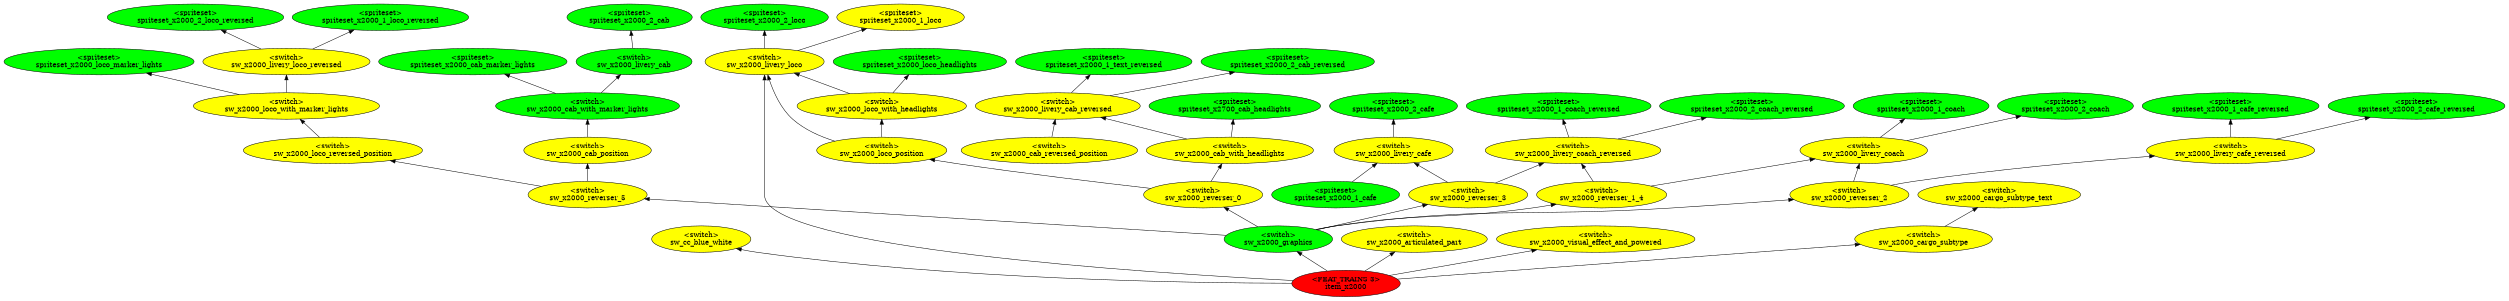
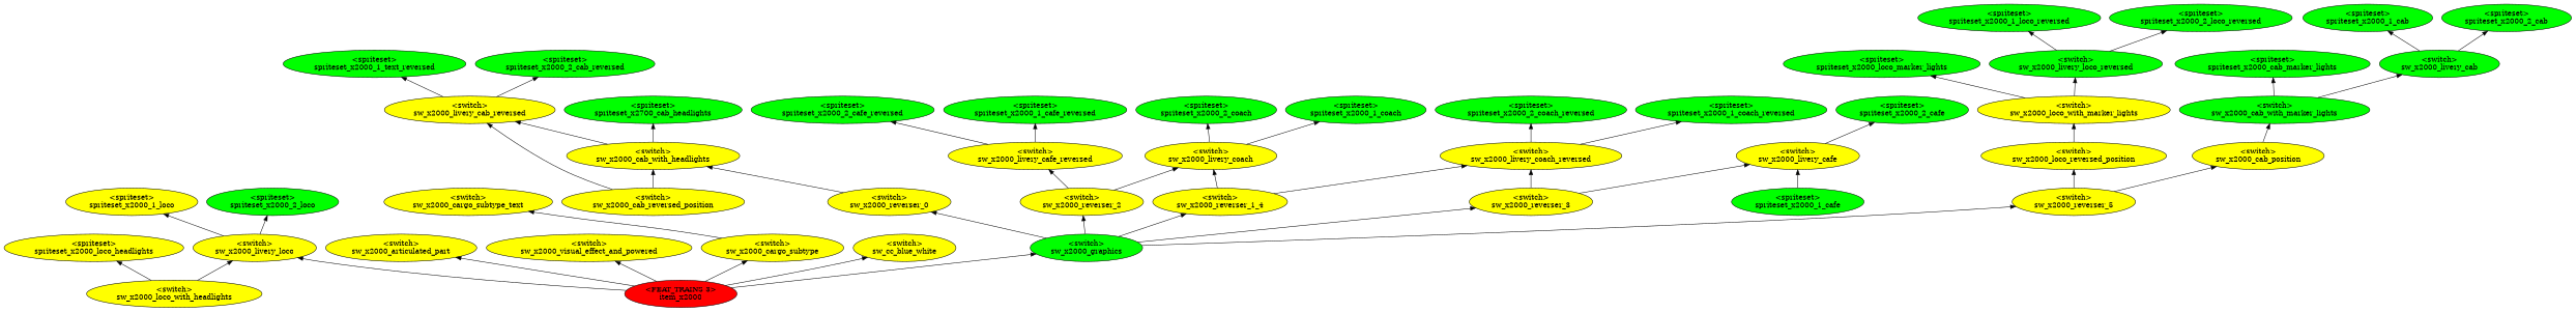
  digraph {
    rankdir=BT
    node [fillcolor=yellow style=filled]
    n1 [label="<switch>\nsw_cc_blue_white"]
-   n2 [fillcolor=green label="<spriteset>\nspriteset_x2000_loco_headlights"]
+   n2 [label="<spriteset>\nspriteset_x2000_loco_headlights"]
    n3 [fillcolor=green label="<spriteset>\nspriteset_x2000_loco_marker_lights"]
    n4 [fillcolor=green label="<spriteset>\nspriteset_x2700_cab_headlights"]
    n5 [fillcolor=green label="<spriteset>\nspriteset_x2000_cab_marker_lights"]
    n6 [label="<spriteset>\nspriteset_x2000_1_loco"]
    n7 [fillcolor=green label="<spriteset>\nspriteset_x2000_1_loco_reversed"]
    n8 [fillcolor=green label="<spriteset>\nspriteset_x2000_1_coach"]
    n9 [fillcolor=green label="<spriteset>\nspriteset_x2000_1_coach_reversed"]
    n10 [fillcolor=green label="<spriteset>\nspriteset_x2000_1_cafe"]
    n11 [label="<switch>\nsw_x2000_livery_cafe"]
    n12 [fillcolor=green label="<spriteset>\nspriteset_x2000_1_cafe_reversed"]
+   n13 [fillcolor=green label="<spriteset>\nspriteset_x2000_1_cab"]
    n14 [fillcolor=green label="<spriteset>\nspriteset_x2000_1_text_reversed"]
    n15 [fillcolor=green label="<spriteset>\nspriteset_x2000_2_loco"]
    n16 [fillcolor=green label="<spriteset>\nspriteset_x2000_2_loco_reversed"]
    n17 [fillcolor=green label="<spriteset>\nspriteset_x2000_2_coach"]
    n18 [fillcolor=green label="<spriteset>\nspriteset_x2000_2_coach_reversed"]
    n19 [fillcolor=green label="<spriteset>\nspriteset_x2000_2_cafe"]
    n20 [fillcolor=green label="<spriteset>\nspriteset_x2000_2_cafe_reversed"]
    n21 [fillcolor=green label="<spriteset>\nspriteset_x2000_2_cab"]
    n22 [fillcolor=green label="<spriteset>\nspriteset_x2000_2_cab_reversed"]
    n23 [label="<switch>\nsw_x2000_livery_loco"]
-   n24 [label="<switch>\nsw_x2000_livery_loco_reversed"]
+   n24 [fillcolor=green label="<switch>\nsw_x2000_livery_loco_reversed"]
    n25 [label="<switch>\nsw_x2000_livery_coach"]
    n26 [label="<switch>\nsw_x2000_livery_coach_reversed"]
    n27 [label="<switch>\nsw_x2000_livery_cafe_reversed"]
    n28 [fillcolor=green label="<switch>\nsw_x2000_livery_cab"]
    n29 [label="<switch>\nsw_x2000_livery_cab_reversed"]
    n30 [label="<switch>\nsw_x2000_loco_with_headlights"]
-   n31 [label="<switch>\nsw_x2000_loco_position"]
    n32 [label="<switch>\nsw_x2000_loco_with_marker_lights"]
    n33 [label="<switch>\nsw_x2000_loco_reversed_position"]
    n34 [label="<switch>\nsw_x2000_cab_with_headlights"]
    n35 [label="<switch>\nsw_x2000_cab_reversed_position"]
    n36 [fillcolor=green label="<switch>\nsw_x2000_cab_with_marker_lights"]
    n37 [label="<switch>\nsw_x2000_cab_position"]
    n38 [label="<switch>\nsw_x2000_reverser_0"]
    n39 [label="<switch>\nsw_x2000_reverser_1_4"]
    n40 [label="<switch>\nsw_x2000_reverser_2"]
    n41 [label="<switch>\nsw_x2000_reverser_3"]
    n42 [label="<switch>\nsw_x2000_reverser_5"]
    n43 [fillcolor=green label="<switch>\nsw_x2000_graphics"]
    n44 [label="<switch>\nsw_x2000_articulated_part"]
    n45 [label="<switch>\nsw_x2000_visual_effect_and_powered"]
    n46 [label="<switch>\nsw_x2000_cargo_subtype_text"]
    n47 [label="<switch>\nsw_x2000_cargo_subtype"]
    n48 [fillcolor=red label="<FEAT_TRAINS 3>\nitem_x2000"]
    n10 -> n11
    n11 -> n19
    n23 -> n6
    n23 -> n15
    n24 -> n7
    n24 -> n16
    n25 -> n8
    n25 -> n17
    n26 -> n9
    n26 -> n18
    n27 -> n12
    n27 -> n20
+   n28 -> n13
    n28 -> n21
    n29 -> n14
    n29 -> n22
    n30 -> n2
    n30 -> n23
-   n31 -> n23
-   n31 -> n30
    n32 -> n3
    n32 -> n24
    n33 -> n32
    n34 -> n4
    n34 -> n29
    n35 -> n29
+   n35 -> n34
    n36 -> n5
    n36 -> n28
    n37 -> n36
-   n38 -> n31
    n38 -> n34
    n39 -> n25
    n39 -> n26
    n40 -> n25
    n40 -> n27
    n41 -> n11
    n41 -> n26
    n42 -> n33
    n42 -> n37
    n43 -> n38
    n43 -> n39
    n43 -> n40
    n43 -> n41
    n43 -> n42
    n47 -> n46
    n48 -> n1
    n48 -> n23
    n48 -> n43
    n48 -> n44
    n48 -> n45
    n48 -> n47
  }
